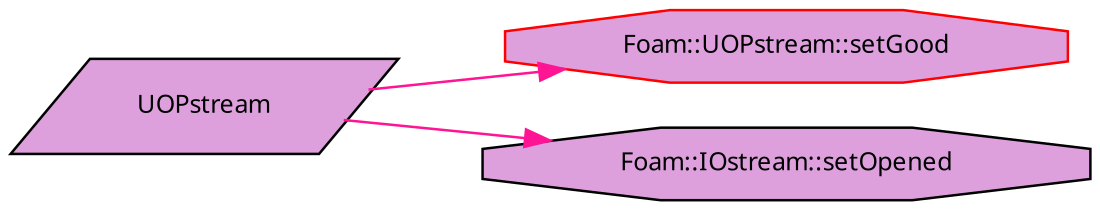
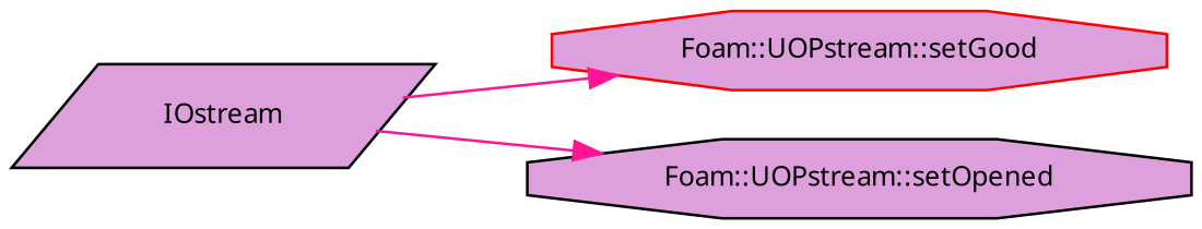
  digraph {
    fontname="Noto Sans"
    rankdir=LR
    node [color=black fillcolor=plum fontname="Noto Sans" fontsize=10 shape=octagon style=filled]
    edge [color=deeppink fontname="Noto Sans" fontsize=10 labelfontname=FreeSans labelfontsize=10 style=solid]
-   n1 [fontcolor=black height=0.2 label=UOPstream shape=parallelogram width=0.4]
+   n1 [fontcolor=black height=0.2 label=IOstream shape=parallelogram width=0.4]
    n2 [color=red height=0.2 label="Foam::UOPstream::setGood" width=0.4]
-   n3 [height=0.2 label="Foam::IOstream::setOpened" width=0.4]
+   n3 [height=0.2 label="Foam::UOPstream::setOpened" width=0.4]
    n1 -> n2
    n1 -> n3
  }
